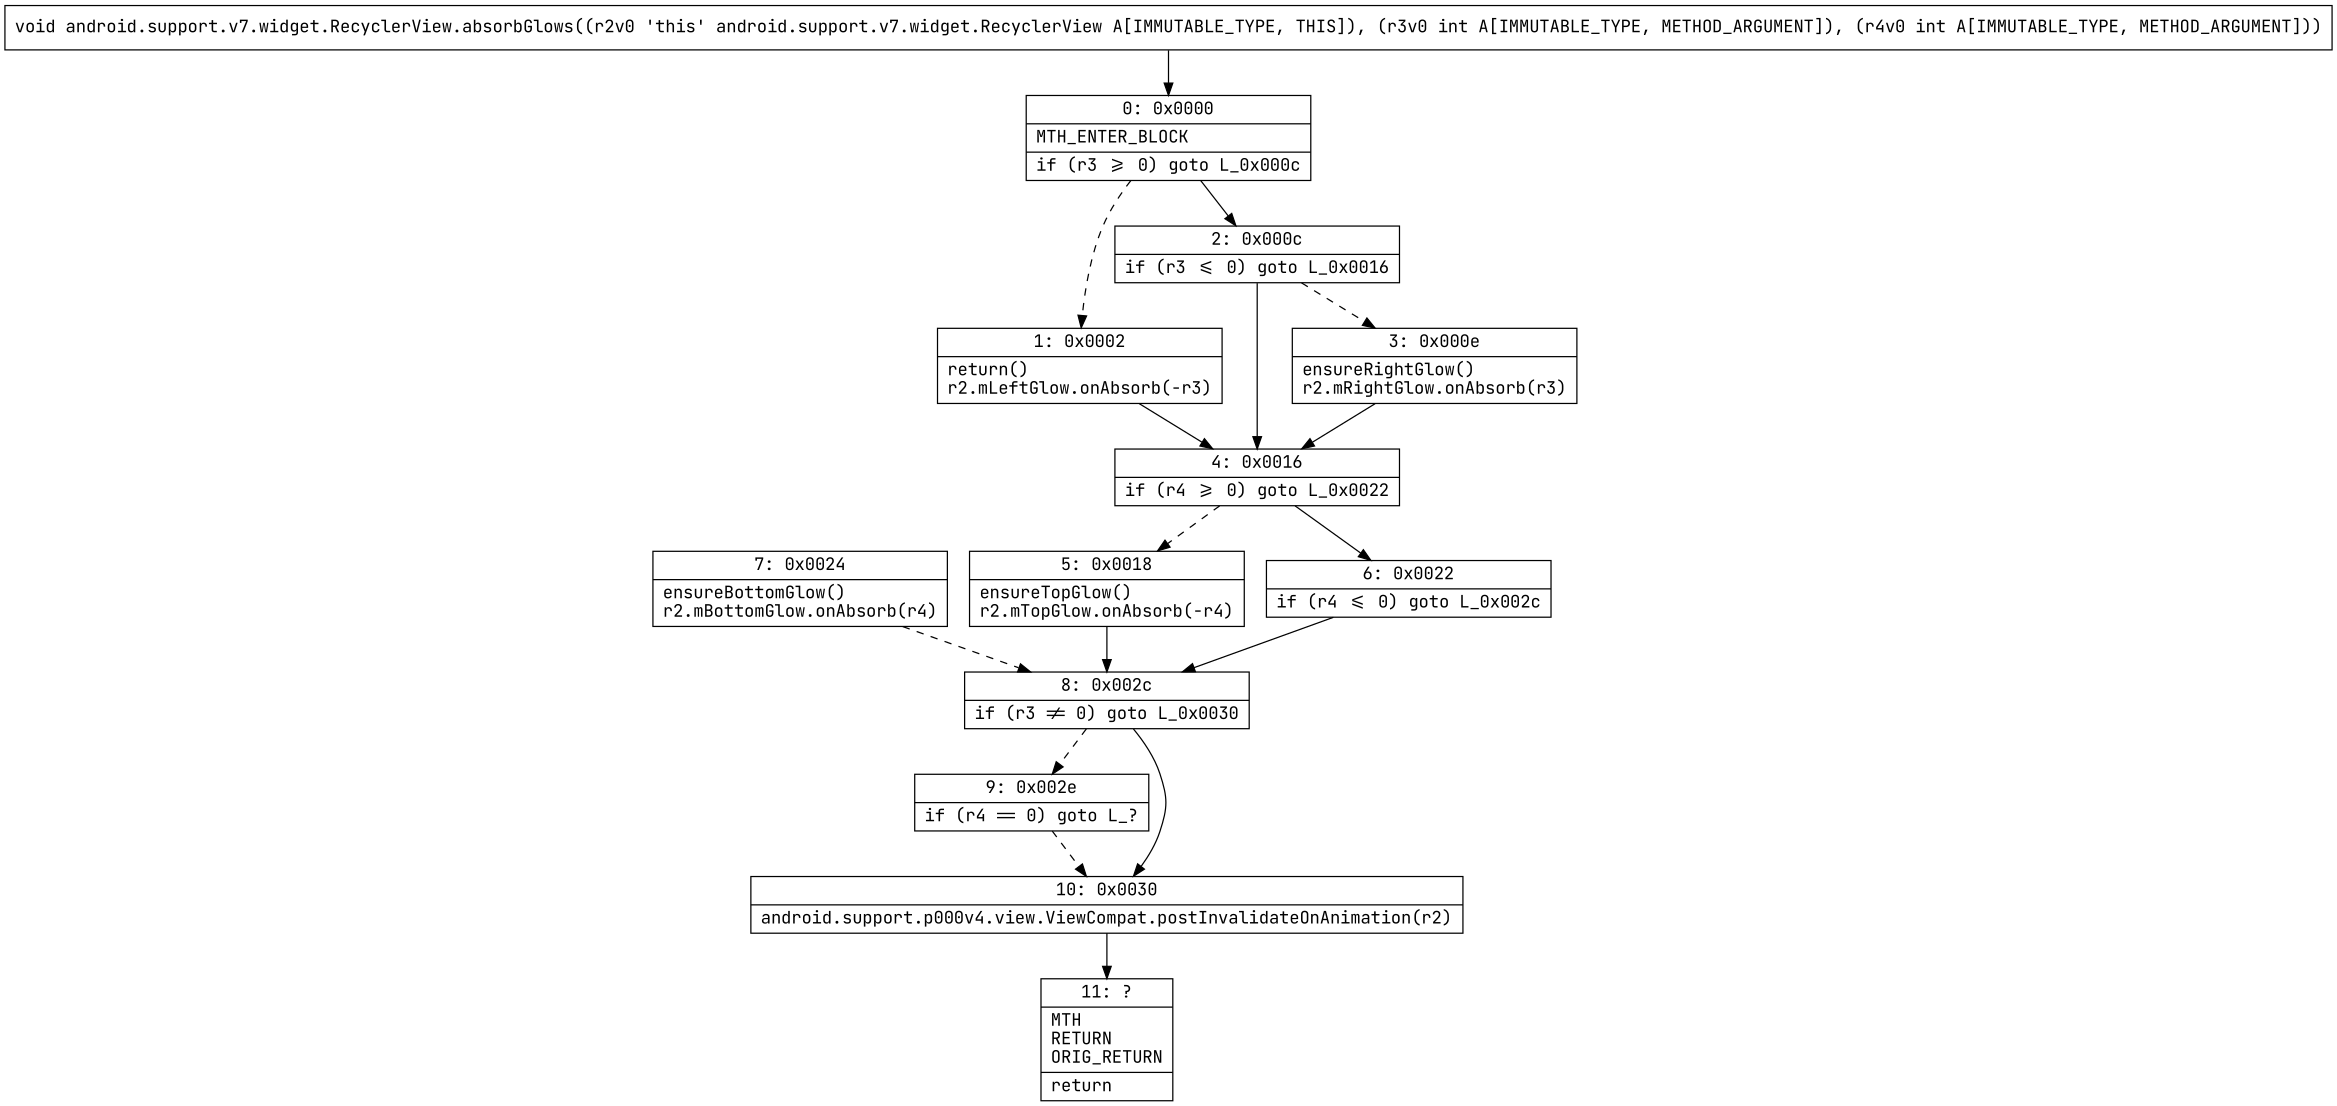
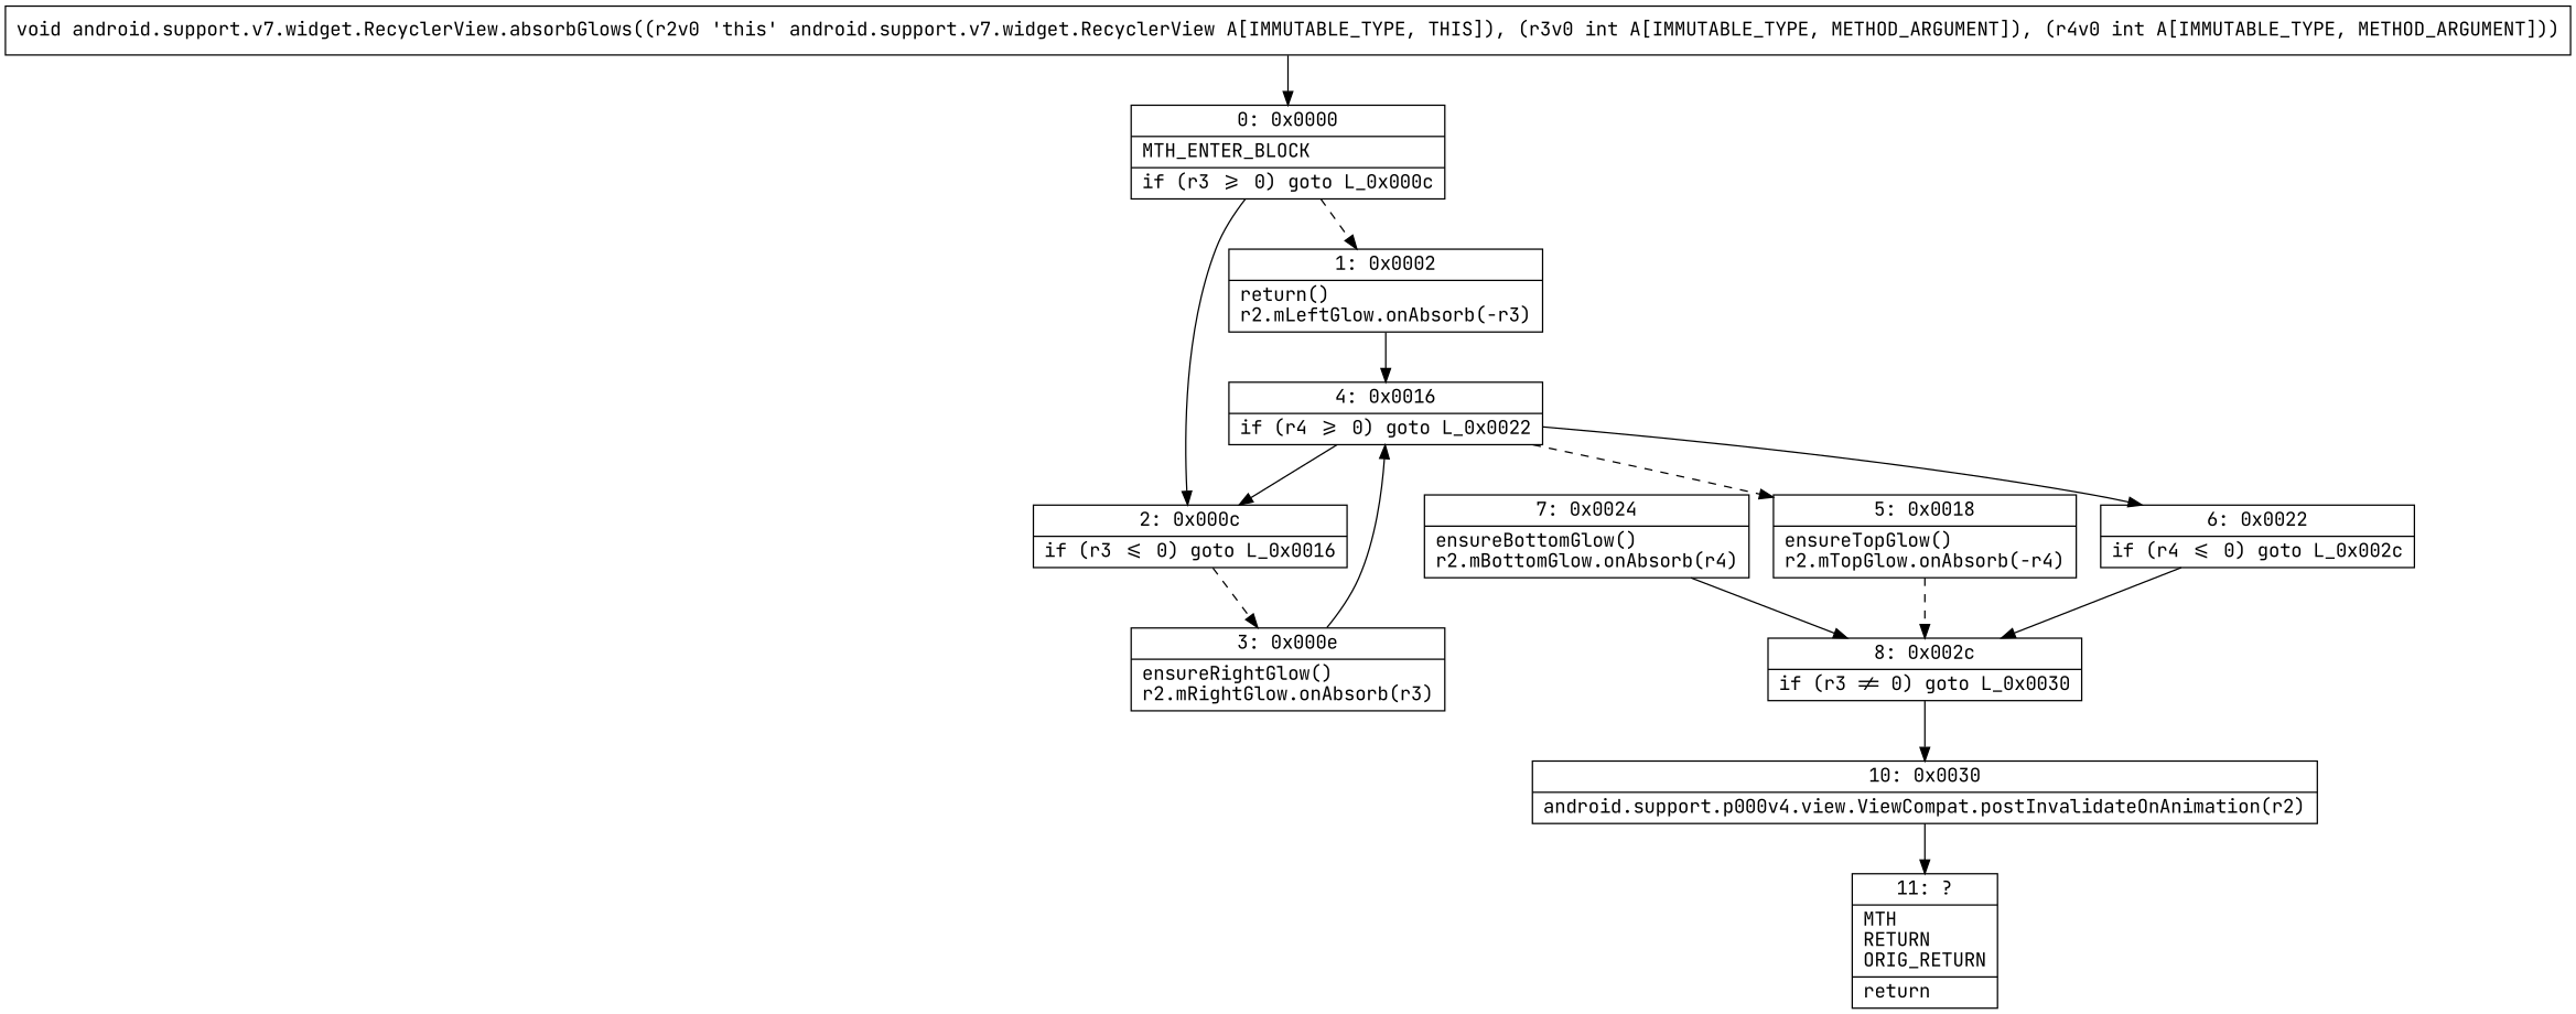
  digraph {
    fontname="JetBrains Mono"
    node [fontname="JetBrains Mono" shape=record]
    edge [fontname="JetBrains Mono"]
    n1 [label="{0\:\ 0x0000|MTH_ENTER_BLOCK\l|if (r3 \>= 0) goto L_0x000c\l}"]
    n2 [label="{1\:\ 0x0002|return()\lr2.mLeftGlow.onAbsorb(\-r3)\l}"]
    n3 [label="{2\:\ 0x000c|if (r3 \<= 0) goto L_0x0016\l}"]
    n4 [label="{4\:\ 0x0016|if (r4 \>= 0) goto L_0x0022\l}"]
    n5 [label="{3\:\ 0x000e|ensureRightGlow()\lr2.mRightGlow.onAbsorb(r3)\l}"]
    n6 [label="{5\:\ 0x0018|ensureTopGlow()\lr2.mTopGlow.onAbsorb(\-r4)\l}"]
    n7 [label="{6\:\ 0x0022|if (r4 \<= 0) goto L_0x002c\l}"]
    n8 [label="{8\:\ 0x002c|if (r3 != 0) goto L_0x0030\l}"]
-   n9 [label="{9\:\ 0x002e|if (r4 == 0) goto L_?\l}"]
    n10 [label="{10\:\ 0x0030|android.support.p000v4.view.ViewCompat.postInvalidateOnAnimation(r2)\l}"]
    n11 [label="{7\:\ 0x0024|ensureBottomGlow()\lr2.mBottomGlow.onAbsorb(r4)\l}"]
    n12 [label="{11\:\ ?|MTH\lRETURN\lORIG_RETURN\l|return\l}"]
    n13 [label="{void android.support.v7.widget.RecyclerView.absorbGlows((r2v0 'this' android.support.v7.widget.RecyclerView A[IMMUTABLE_TYPE, THIS]), (r3v0 int A[IMMUTABLE_TYPE, METHOD_ARGUMENT]), (r4v0 int A[IMMUTABLE_TYPE, METHOD_ARGUMENT])) }"]
    n1 -> n2 [style=dashed]
    n1 -> n3
    n2 -> n4
-   n3 -> n4
+   n4 -> n3
    n3 -> n5 [style=dashed]
    n4 -> n6 [style=dashed]
    n4 -> n7
    n5 -> n4
-   n6 -> n8
+   n6 -> n8 [style=dashed]
    n7 -> n8
-   n8 -> n9 [style=dashed]
    n8 -> n10
-   n9 -> n10 [style=dashed]
    n10 -> n12
-   n11 -> n8 [style=dashed]
+   n11 -> n8
    n13 -> n1
  }
